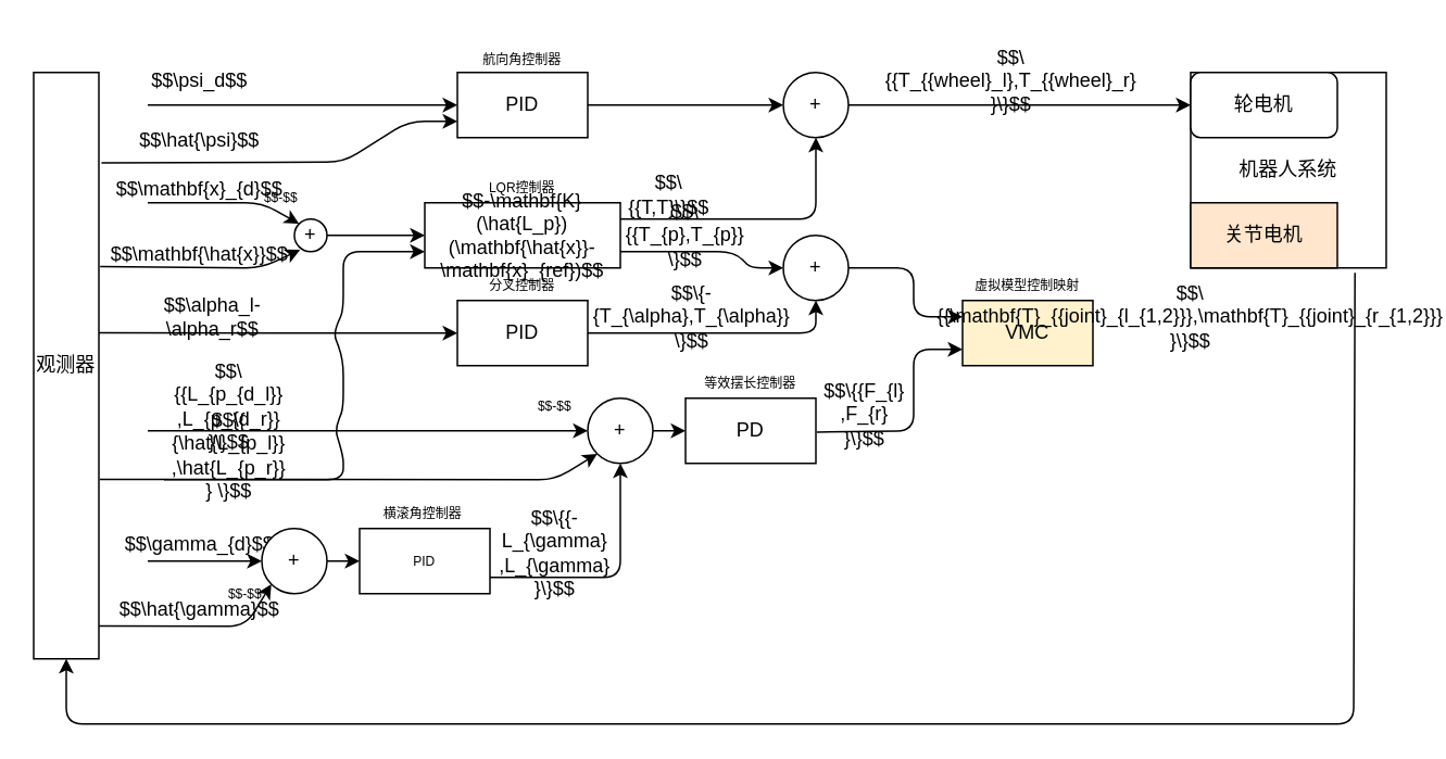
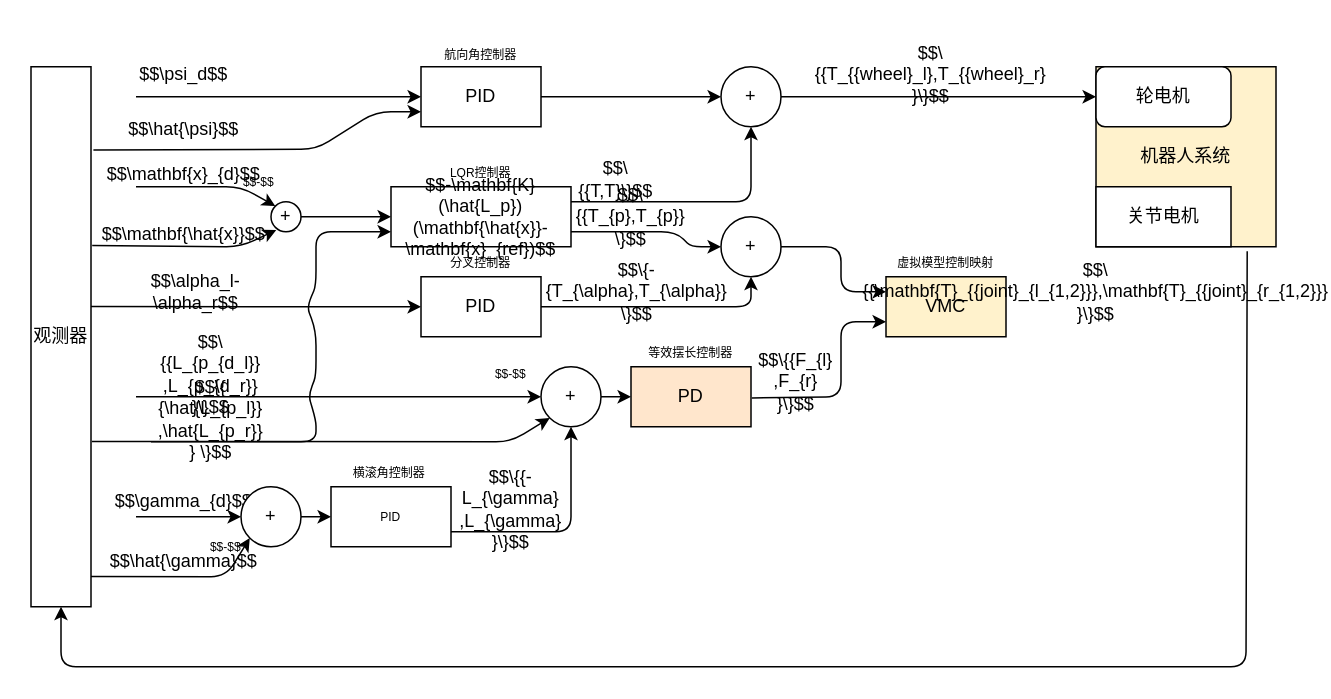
  <mxCell id="0" />
  <mxCell id="1" parent="0" />
- <mxCell id="2" value="机器人系统" style="rounded=0;whiteSpace=wrap;html=1;" parent="1" vertex="1"><mxGeometry x="730" y="44" width="120" height="120" as="geometry" /></mxCell>
+ <mxCell id="2" value="机器人系统" style="rounded=0;whiteSpace=wrap;html=1;fillColor=#fff2cc;" parent="1" vertex="1"><mxGeometry x="730" y="44" width="120" height="120" as="geometry" /></mxCell>
  <mxCell id="3" value="PID" style="rounded=0;whiteSpace=wrap;html=1;" parent="1" vertex="1"><mxGeometry x="280" y="44" width="80" height="40" as="geometry" /></mxCell>
  <mxCell id="4" value="" style="endArrow=classic;html=1;" parent="1" edge="1"><mxGeometry width="50" height="50" relative="1" as="geometry"><mxPoint x="90" y="64" as="sourcePoint" /><mxPoint x="280" y="64" as="targetPoint" /></mxGeometry></mxCell>
  <mxCell id="5" value="$$-\mathbf{K}(\hat{L_p})(\mathbf{\hat{x}}-\mathbf{x}_{ref})$$" style="rounded=0;whiteSpace=wrap;html=1;" parent="1" vertex="1"><mxGeometry x="260" y="124" width="120" height="40" as="geometry" /></mxCell>
  <mxCell id="6" value="+" style="ellipse;whiteSpace=wrap;html=1;" parent="1" vertex="1"><mxGeometry x="180" y="134" width="20" height="20" as="geometry" /></mxCell>
  <mxCell id="7" value="" style="endArrow=classic;html=1;entryX=0;entryY=0;entryDx=0;entryDy=0;" parent="1" target="6" edge="1"><mxGeometry width="50" height="50" relative="1" as="geometry"><mxPoint x="90" y="124" as="sourcePoint" /><mxPoint x="180" y="124" as="targetPoint" /><Array as="points"><mxPoint x="160" y="124" /></Array></mxGeometry></mxCell>
  <mxCell id="8" value="" style="endArrow=classic;html=1;entryX=0.175;entryY=0.942;entryDx=0;entryDy=0;entryPerimeter=0;exitX=1.02;exitY=0.331;exitDx=0;exitDy=0;exitPerimeter=0;" parent="1" source="37" target="6" edge="1"><mxGeometry width="50" height="50" relative="1" as="geometry"><mxPoint x="100" y="224" as="sourcePoint" /><mxPoint x="200" y="204" as="targetPoint" /><Array as="points"><mxPoint x="160" y="164" /></Array></mxGeometry></mxCell>
  <mxCell id="9" value="$$\mathbf{\hat{x}}$$" style="text;html=1;strokeColor=none;fillColor=none;align=center;verticalAlign=middle;whiteSpace=wrap;rounded=0;" parent="1" vertex="1"><mxGeometry x="92" y="141" width="60" height="30" as="geometry" /></mxCell>
  <mxCell id="10" value="" style="endArrow=classic;html=1;entryX=0.5;entryY=1;entryDx=0;entryDy=0;exitX=1;exitY=0.25;exitDx=0;exitDy=0;" parent="1" source="5" target="11" edge="1"><mxGeometry width="50" height="50" relative="1" as="geometry"><mxPoint x="420" y="134" as="sourcePoint" /><mxPoint x="470" y="94" as="targetPoint" /><Array as="points"><mxPoint x="460" y="134" /><mxPoint x="500" y="134" /></Array></mxGeometry></mxCell>
  <mxCell id="11" value="+" style="ellipse;whiteSpace=wrap;html=1;aspect=fixed;" parent="1" vertex="1"><mxGeometry x="480" y="44" width="40" height="40" as="geometry" /></mxCell>
  <mxCell id="12" value="" style="endArrow=classic;html=1;entryX=0;entryY=0.5;entryDx=0;entryDy=0;exitX=1;exitY=0.5;exitDx=0;exitDy=0;" parent="1" source="3" target="11" edge="1"><mxGeometry width="50" height="50" relative="1" as="geometry"><mxPoint x="420" y="64" as="sourcePoint" /><mxPoint x="470" y="14" as="targetPoint" /></mxGeometry></mxCell>
  <mxCell id="13" value="$$\{{T,T}\}$$" style="text;html=1;strokeColor=none;fillColor=none;align=center;verticalAlign=middle;whiteSpace=wrap;rounded=0;" parent="1" vertex="1"><mxGeometry x="390" y="99" width="40" height="40" as="geometry" /></mxCell>
  <mxCell id="14" value="" style="endArrow=classic;html=1;exitX=1;exitY=0.5;exitDx=0;exitDy=0;entryX=0;entryY=0.5;entryDx=0;entryDy=0;" parent="1" source="11" target="15" edge="1"><mxGeometry width="50" height="50" relative="1" as="geometry"><mxPoint x="520" y="64" as="sourcePoint" /><mxPoint x="580" y="64" as="targetPoint" /></mxGeometry></mxCell>
  <mxCell id="15" value="轮电机" style="whiteSpace=wrap;html=1;rounded=1;" parent="1" vertex="1"><mxGeometry x="730" y="44" width="90" height="40" as="geometry" /></mxCell>
  <mxCell id="16" value="&lt;font style=&quot;font-size: 8px;&quot;&gt;航向角控制器&lt;/font&gt;" style="text;html=1;strokeColor=none;fillColor=none;align=center;verticalAlign=middle;whiteSpace=wrap;rounded=0;" parent="1" vertex="1"><mxGeometry x="290" width="60" height="30" as="geometry" y="20" /></mxCell>
  <mxCell id="17" value="&lt;span style=&quot;font-size: 8px;&quot;&gt;LQR控制器&lt;/span&gt;" style="text;html=1;strokeColor=none;fillColor=none;align=center;verticalAlign=middle;whiteSpace=wrap;rounded=0;" parent="1" vertex="1"><mxGeometry x="290" y="99" width="60" height="30" as="geometry" /></mxCell>
  <mxCell id="18" value="" style="endArrow=classic;html=1;fontSize=8;entryX=0;entryY=0.5;entryDx=0;entryDy=0;" parent="1" target="19" edge="1"><mxGeometry width="50" height="50" relative="1" as="geometry"><mxPoint x="90" y="264" as="sourcePoint" /><mxPoint x="180" y="263.83" as="targetPoint" /></mxGeometry></mxCell>
  <mxCell id="19" value="+" style="ellipse;whiteSpace=wrap;html=1;aspect=fixed;fontSize=12;" parent="1" vertex="1"><mxGeometry x="360" y="244" width="40" height="40" as="geometry" /></mxCell>
  <mxCell id="20" value="&lt;span style=&quot;font-size: 12px;&quot;&gt;$$\gamma_{d}$$&lt;/span&gt;" style="text;html=1;strokeColor=none;fillColor=none;align=center;verticalAlign=middle;whiteSpace=wrap;rounded=0;fontSize=8;" parent="1" vertex="1"><mxGeometry x="102" y="314" width="40" height="40" as="geometry" /></mxCell>
  <mxCell id="21" value="PID" style="rounded=0;whiteSpace=wrap;html=1;fontSize=8;" parent="1" vertex="1"><mxGeometry x="220" y="324" width="80" height="40" as="geometry" /></mxCell>
  <mxCell id="22" value="&lt;span style=&quot;font-size: 8px;&quot;&gt;横滚角控制器&lt;/span&gt;" style="text;html=1;strokeColor=none;fillColor=none;align=center;verticalAlign=middle;whiteSpace=wrap;rounded=0;" parent="1" vertex="1"><mxGeometry x="229" y="299" width="60" height="30" as="geometry" /></mxCell>
  <mxCell id="23" value="+" style="ellipse;whiteSpace=wrap;html=1;aspect=fixed;fontSize=12;" parent="1" vertex="1"><mxGeometry x="160" y="324" width="40" height="40" as="geometry" /></mxCell>
  <mxCell id="24" value="" style="endArrow=classic;html=1;fontSize=8;entryX=0;entryY=0.5;entryDx=0;entryDy=0;" parent="1" target="23" edge="1"><mxGeometry width="50" height="50" relative="1" as="geometry"><mxPoint x="90" y="344" as="sourcePoint" /><mxPoint x="120" y="334" as="targetPoint" /></mxGeometry></mxCell>
  <mxCell id="25" value="" style="endArrow=classic;html=1;fontSize=8;entryX=0;entryY=1;entryDx=0;entryDy=0;exitX=1;exitY=0.944;exitDx=0;exitDy=0;exitPerimeter=0;" parent="1" source="37" target="23" edge="1"><mxGeometry width="50" height="50" relative="1" as="geometry"><mxPoint x="100" y="384" as="sourcePoint" /><mxPoint x="150" y="334" as="targetPoint" /><Array as="points"><mxPoint x="150" y="384" /></Array></mxGeometry></mxCell>
  <mxCell id="26" value="&lt;span style=&quot;font-size: 12px;&quot;&gt;$$\hat{\gamma}$$&lt;/span&gt;" style="text;html=1;strokeColor=none;fillColor=none;align=center;verticalAlign=middle;whiteSpace=wrap;rounded=0;fontSize=8;" parent="1" vertex="1"><mxGeometry x="102" y="354" width="40" height="40" as="geometry" /></mxCell>
  <mxCell id="27" value="$$-$$" style="text;html=1;strokeColor=none;fillColor=none;align=center;verticalAlign=middle;whiteSpace=wrap;rounded=0;fontSize=8;" parent="1" vertex="1"><mxGeometry x="130" y="344" width="40" height="40" as="geometry" /></mxCell>
  <mxCell id="28" value="" style="endArrow=classic;html=1;fontSize=8;entryX=0;entryY=0.5;entryDx=0;entryDy=0;exitX=1;exitY=0.5;exitDx=0;exitDy=0;" parent="1" source="23" target="21" edge="1"><mxGeometry width="50" height="50" relative="1" as="geometry"><mxPoint x="200" y="364" as="sourcePoint" /><mxPoint x="250" y="314" as="targetPoint" /></mxGeometry></mxCell>
  <mxCell id="29" value="$$\psi_d$$" style="text;html=1;strokeColor=none;fillColor=none;align=center;verticalAlign=middle;whiteSpace=wrap;rounded=0;" parent="1" vertex="1"><mxGeometry x="92" y="34" width="60" height="30" as="geometry" /></mxCell>
- <mxCell id="30" value="PD" style="rounded=0;whiteSpace=wrap;html=1;" parent="1" vertex="1"><mxGeometry x="420" y="244" width="80" height="40" as="geometry" /></mxCell>
+ <mxCell id="30" value="PD" style="rounded=0;whiteSpace=wrap;html=1;fillColor=#ffe6cc;" parent="1" vertex="1"><mxGeometry x="420" y="244" width="80" height="40" as="geometry" /></mxCell>
  <mxCell id="31" value="" style="endArrow=classic;html=1;entryX=0;entryY=0.5;entryDx=0;entryDy=0;exitX=1;exitY=0.5;exitDx=0;exitDy=0;" parent="1" source="19" target="30" edge="1"><mxGeometry width="50" height="50" relative="1" as="geometry"><mxPoint x="410" y="264" as="sourcePoint" /><mxPoint x="460" y="214" as="targetPoint" /></mxGeometry></mxCell>
- <mxCell id="32" value="关节电机" style="rounded=0;whiteSpace=wrap;html=1;fillColor=#ffe6cc;" parent="1" vertex="1"><mxGeometry x="730" y="124" width="90" height="40" as="geometry" /></mxCell>
+ <mxCell id="32" value="关节电机" style="rounded=0;whiteSpace=wrap;html=1;" parent="1" vertex="1"><mxGeometry x="730" y="124" width="90" height="40" as="geometry" /></mxCell>
  <mxCell id="33" value="" style="endArrow=classic;html=1;entryX=0;entryY=0.75;entryDx=0;entryDy=0;exitX=0.343;exitY=1.027;exitDx=0;exitDy=0;exitPerimeter=0;" parent="1" target="34" edge="1"><mxGeometry width="50" height="50" relative="1" as="geometry"><mxPoint x="500.58" y="264.81" as="sourcePoint" /><mxPoint x="570" y="214" as="targetPoint" /><Array as="points"><mxPoint x="560" y="264" /><mxPoint x="560" y="214" /></Array></mxGeometry></mxCell>
  <mxCell id="34" value="VMC" style="rounded=0;whiteSpace=wrap;html=1;fillColor=#fff2cc;" parent="1" vertex="1"><mxGeometry x="590" y="184" width="80" height="40" as="geometry" /></mxCell>
  <mxCell id="35" value="" style="endArrow=classic;html=1;entryX=0;entryY=1;entryDx=0;entryDy=0;exitX=1.016;exitY=0.694;exitDx=0;exitDy=0;exitPerimeter=0;" parent="1" source="37" target="19" edge="1"><mxGeometry width="50" height="50" relative="1" as="geometry"><mxPoint x="90" y="294" as="sourcePoint" /><mxPoint x="250" y="274" as="targetPoint" /><Array as="points"><mxPoint x="340" y="294" /></Array></mxGeometry></mxCell>
  <mxCell id="36" value="&lt;span style=&quot;font-size: 8px;&quot;&gt;等效摆长控制器&lt;/span&gt;" style="text;html=1;strokeColor=none;fillColor=none;align=center;verticalAlign=middle;whiteSpace=wrap;rounded=0;" parent="1" vertex="1"><mxGeometry x="430" y="219" width="60" height="30" as="geometry" /></mxCell>
  <mxCell id="37" value="观测器" style="rounded=0;whiteSpace=wrap;html=1;" parent="1" vertex="1"><mxGeometry y="44" width="40" height="360" as="geometry" x="20" /></mxCell>
  <mxCell id="38" value="" style="endArrow=classic;html=1;exitX=0.84;exitY=1.025;exitDx=0;exitDy=0;exitPerimeter=0;" parent="1" source="2" edge="1"><mxGeometry width="50" height="50" relative="1" as="geometry"><mxPoint x="280" y="434" as="sourcePoint" /><mxPoint x="40" y="404" as="targetPoint" /><Array as="points"><mxPoint x="830" y="444" /><mxPoint x="680" y="444" /><mxPoint x="40" y="444" /></Array></mxGeometry></mxCell>
  <mxCell id="39" value="$$\hat{\psi}$$" style="text;html=1;strokeColor=none;fillColor=none;align=center;verticalAlign=middle;whiteSpace=wrap;rounded=0;" parent="1" vertex="1"><mxGeometry x="92" y="71" width="60" height="30" as="geometry" /></mxCell>
  <mxCell id="40" value="" style="endArrow=classic;html=1;exitX=1.04;exitY=0.154;exitDx=0;exitDy=0;exitPerimeter=0;entryX=0;entryY=0.75;entryDx=0;entryDy=0;" parent="1" source="37" target="3" edge="1"><mxGeometry width="50" height="50" relative="1" as="geometry"><mxPoint x="180" y="83.84" as="sourcePoint" /><mxPoint x="300" y="83.6" as="targetPoint" /><Array as="points"><mxPoint x="210" y="99" /><mxPoint x="250" y="74" /></Array></mxGeometry></mxCell>
  <mxCell id="41" value="" style="endArrow=classic;html=1;entryX=0;entryY=0.5;entryDx=0;entryDy=0;exitX=1;exitY=0.444;exitDx=0;exitDy=0;exitPerimeter=0;" parent="1" source="37" target="42" edge="1"><mxGeometry width="50" height="50" relative="1" as="geometry"><mxPoint x="60" y="234" as="sourcePoint" /><mxPoint x="260" y="234" as="targetPoint" /><Array as="points"><mxPoint x="230" y="204" /><mxPoint x="260" y="204" /></Array></mxGeometry></mxCell>
  <mxCell id="42" value="PID" style="rounded=0;whiteSpace=wrap;html=1;" parent="1" vertex="1"><mxGeometry x="280" y="184" width="80" height="40" as="geometry" /></mxCell>
  <mxCell id="43" value="$$\alpha_l-\alpha_r$$" style="text;html=1;strokeColor=none;fillColor=none;align=center;verticalAlign=middle;whiteSpace=wrap;rounded=0;" parent="1" vertex="1"><mxGeometry x="100" y="179" width="60" height="30" as="geometry" /></mxCell>
  <mxCell id="44" value="&lt;span style=&quot;font-size: 8px;&quot;&gt;分叉控制器&lt;/span&gt;" style="text;html=1;strokeColor=none;fillColor=none;align=center;verticalAlign=middle;whiteSpace=wrap;rounded=0;" parent="1" vertex="1"><mxGeometry x="290" y="159" width="60" height="30" as="geometry" /></mxCell>
  <mxCell id="45" value="+" style="ellipse;whiteSpace=wrap;html=1;aspect=fixed;" parent="1" vertex="1"><mxGeometry x="480" y="144" width="40" height="40" as="geometry" /></mxCell>
  <mxCell id="46" value="" style="endArrow=classic;html=1;" parent="1" target="45" edge="1"><mxGeometry width="50" height="50" relative="1" as="geometry"><mxPoint x="380" y="154" as="sourcePoint" /><mxPoint x="430" y="104" as="targetPoint" /><Array as="points"><mxPoint x="450" y="154" /><mxPoint x="460" y="164" /></Array></mxGeometry></mxCell>
  <mxCell id="47" value="" style="endArrow=classic;html=1;entryX=0.5;entryY=1;entryDx=0;entryDy=0;exitX=1;exitY=0.5;exitDx=0;exitDy=0;" parent="1" source="42" target="45" edge="1"><mxGeometry width="50" height="50" relative="1" as="geometry"><mxPoint x="380" y="204" as="sourcePoint" /><mxPoint x="430" y="154" as="targetPoint" /><Array as="points"><mxPoint x="500" y="204" /></Array></mxGeometry></mxCell>
  <mxCell id="48" value="" style="endArrow=classic;html=1;entryX=0;entryY=0.25;entryDx=0;entryDy=0;" parent="1" target="34" edge="1"><mxGeometry width="50" height="50" relative="1" as="geometry"><mxPoint x="520" y="164" as="sourcePoint" /><mxPoint x="570" y="114" as="targetPoint" /><Array as="points"><mxPoint x="560" y="164" /><mxPoint x="560" y="194" /></Array></mxGeometry></mxCell>
  <mxCell id="49" value="$$\mathbf{x}_{d}$$" style="text;html=1;strokeColor=none;fillColor=none;align=center;verticalAlign=middle;whiteSpace=wrap;rounded=0;" parent="1" vertex="1"><mxGeometry x="92" y="101" width="60" height="30" as="geometry" /></mxCell>
  <mxCell id="50" value="" style="endArrow=classic;html=1;fontSize=8;entryX=0;entryY=0.75;entryDx=0;entryDy=0;exitX=0;exitY=1;exitDx=0;exitDy=0;" parent="1" target="5" edge="1"><mxGeometry width="50" height="50" relative="1" as="geometry"><mxPoint x="100" y="294" as="sourcePoint" /><mxPoint x="340" y="248.88" as="targetPoint" /><Array as="points"><mxPoint x="210" y="294" /><mxPoint x="210" y="280" /><mxPoint x="205" y="263" /><mxPoint x="210" y="250" /><mxPoint x="210" y="220" /><mxPoint x="204" y="204" /><mxPoint x="210" y="190" /><mxPoint x="210" y="154" /></Array></mxGeometry></mxCell>
  <mxCell id="51" value="" style="endArrow=classic;html=1;entryX=0;entryY=0.5;entryDx=0;entryDy=0;" parent="1" target="5" edge="1"><mxGeometry width="50" height="50" relative="1" as="geometry"><mxPoint x="200" y="144" as="sourcePoint" /><mxPoint x="250" y="94" as="targetPoint" /></mxGeometry></mxCell>
  <mxCell id="52" value="$$-$$" style="text;html=1;strokeColor=none;fillColor=none;align=center;verticalAlign=middle;whiteSpace=wrap;rounded=0;fontSize=8;" parent="1" vertex="1"><mxGeometry x="320" y="229" width="40" height="40" as="geometry" /></mxCell>
  <mxCell id="53" value="$$\{{L_{p_{d_l}} ,L_{p_{d_r}}&lt;br&gt;}\}$$" style="text;html=1;strokeColor=none;fillColor=none;align=center;verticalAlign=middle;whiteSpace=wrap;rounded=0;" parent="1" vertex="1"><mxGeometry x="110" y="234" width="60" height="30" as="geometry" /></mxCell>
  <mxCell id="54" value="$$\{ {\hat{L_{p_l}} ,\hat{L_{p_r}}&lt;br&gt;} \}$$" style="text;html=1;strokeColor=none;fillColor=none;align=center;verticalAlign=middle;whiteSpace=wrap;rounded=0;" parent="1" vertex="1"><mxGeometry x="110" y="264" width="60" height="30" as="geometry" /></mxCell>
  <mxCell id="55" value="$$\{{T_{p},T_{p}}&lt;br&gt;\}$$" style="text;html=1;strokeColor=none;fillColor=none;align=center;verticalAlign=middle;whiteSpace=wrap;rounded=0;" parent="1" vertex="1"><mxGeometry x="390" y="129" width="60" height="30" as="geometry" /></mxCell>
  <mxCell id="56" value="$$\{-{T_{\alpha},T_{\alpha}}&lt;br&gt;\}$$" style="text;html=1;strokeColor=none;fillColor=none;align=center;verticalAlign=middle;whiteSpace=wrap;rounded=0;" parent="1" vertex="1"><mxGeometry x="394" y="179" width="60" height="30" as="geometry" /></mxCell>
  <mxCell id="57" value="$$-$$" style="text;html=1;strokeColor=none;fillColor=none;align=center;verticalAlign=middle;whiteSpace=wrap;rounded=0;fontSize=8;" parent="1" vertex="1"><mxGeometry x="152" y="101" width="40" height="40" as="geometry" /></mxCell>
  <mxCell id="58" value="$$\{{-L_{\gamma} ,L_{\gamma}&lt;br&gt;}\}$$" style="text;html=1;strokeColor=none;fillColor=none;align=center;verticalAlign=middle;whiteSpace=wrap;rounded=0;" parent="1" vertex="1"><mxGeometry x="310" y="324" width="60" height="30" as="geometry" /></mxCell>
  <mxCell id="59" value="" style="endArrow=classic;html=1;exitX=1;exitY=0.75;exitDx=0;exitDy=0;entryX=0.5;entryY=1;entryDx=0;entryDy=0;" parent="1" source="21" target="19" edge="1"><mxGeometry width="50" height="50" relative="1" as="geometry"><mxPoint x="370" y="314" as="sourcePoint" /><mxPoint x="420" y="264" as="targetPoint" /><Array as="points"><mxPoint x="380" y="354" /></Array></mxGeometry></mxCell>
  <mxCell id="60" value="$$\{{F_{l} ,F_{r}&lt;br&gt;}\}$$" style="text;html=1;strokeColor=none;fillColor=none;align=center;verticalAlign=middle;whiteSpace=wrap;rounded=0;" parent="1" vertex="1"><mxGeometry x="500" y="239" width="60" height="30" as="geometry" /></mxCell>
  <mxCell id="61" value="$$\{{T_{{wheel}_l},T_{{wheel}_r}&lt;br&gt;}\}$$" style="text;html=1;strokeColor=none;fillColor=none;align=center;verticalAlign=middle;whiteSpace=wrap;rounded=0;" parent="1" vertex="1"><mxGeometry x="600" y="29" width="40" height="40" as="geometry" /></mxCell>
  <mxCell id="62" value="$$\{{\mathbf{T}_{{joint}_{l_{1,2}}},\mathbf{T}_{{joint}_{r_{1,2}}}&lt;br&gt;}\}$$" style="text;html=1;strokeColor=none;fillColor=none;align=center;verticalAlign=middle;whiteSpace=wrap;rounded=0;" parent="1" vertex="1"><mxGeometry x="710" y="174" width="40" height="40" as="geometry" /></mxCell>
  <mxCell id="63" value="&lt;span style=&quot;font-size: 8px;&quot;&gt;虚拟模型控制映射&lt;/span&gt;" style="text;html=1;strokeColor=none;fillColor=none;align=center;verticalAlign=middle;whiteSpace=wrap;rounded=0;" parent="1" vertex="1"><mxGeometry x="595" y="159" width="70" height="30" as="geometry" /></mxCell>
